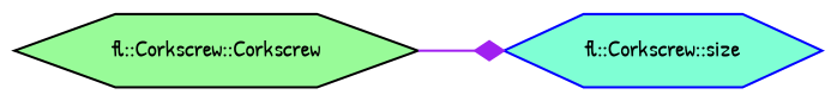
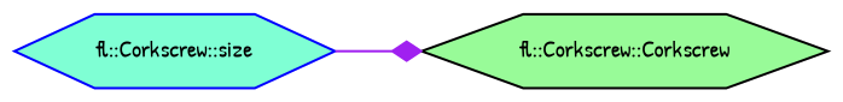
  digraph {
    rankdir=LR
    fontname="Patrick Hand"
    node [fontname="Patrick Hand" fontsize=10 shape=hexagon style=filled]
    n1 [color=black fillcolor=palegreen fontcolor=black height=0.2 label="fl::Corkscrew::Corkscrew" width=0.4]
    n2 [color=blue fillcolor=aquamarine height=0.2 label="fl::Corkscrew::size" width=0.4]
-   n1 -> n2 [color=purple fontname="Patrick Hand" fontsize=10 labelfontname=Helvetica labelfontsize=10 style=solid arrowhead=diamond]
+   n2 -> n1 [color=purple fontname="Patrick Hand" fontsize=10 labelfontname=Helvetica labelfontsize=10 style=solid arrowhead=diamond]
  }
